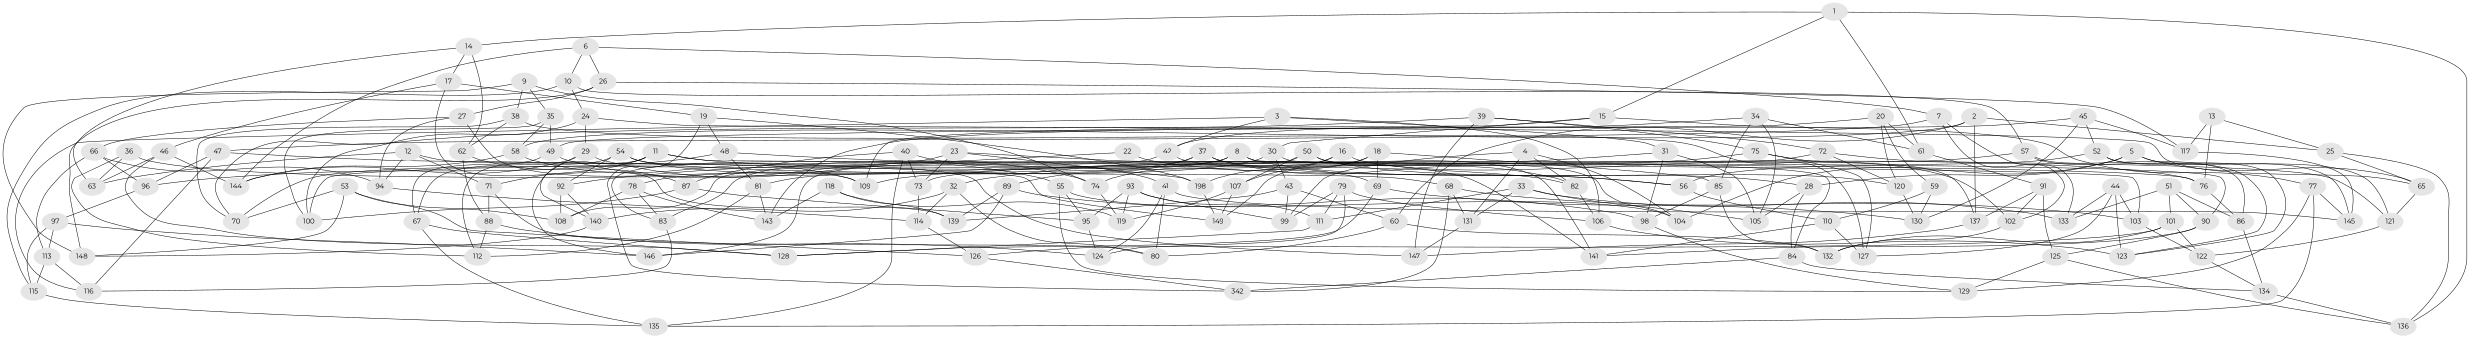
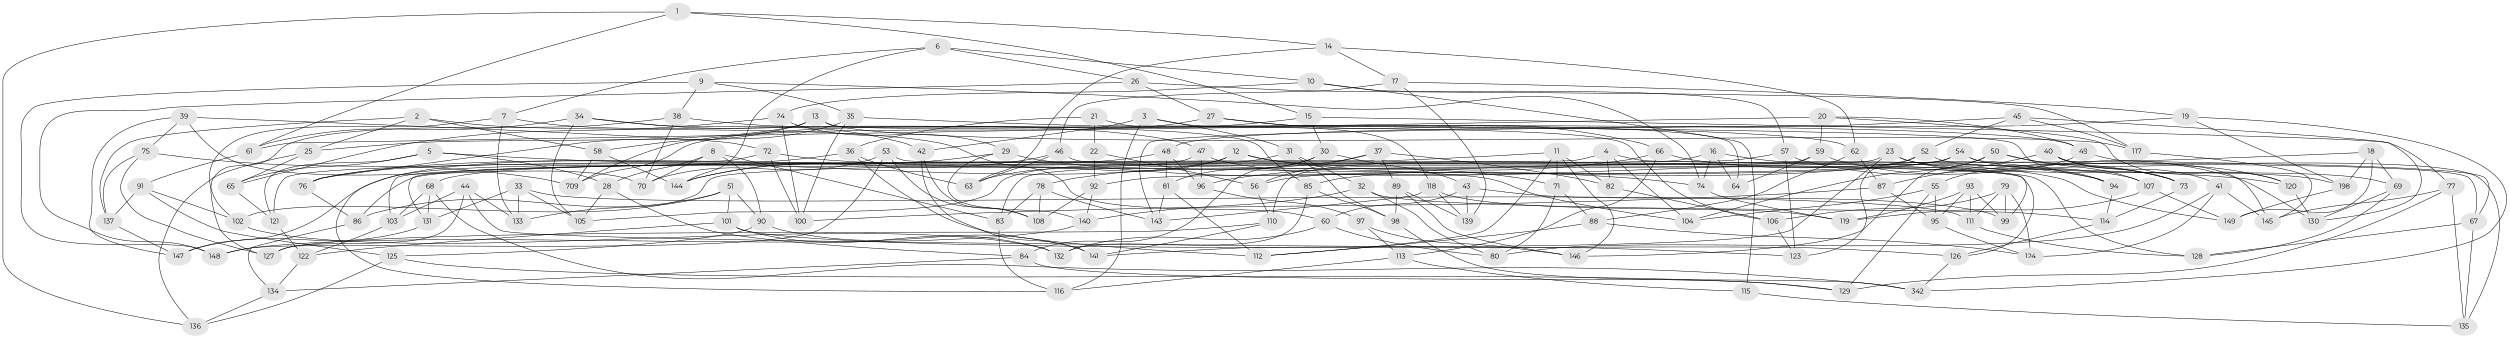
  graph {
    fontname=Montserrat
    node [color=gray90 fontname=Montserrat style=filled]
    edge [fontname=Montserrat]
    1
    14
    15
    61
    136
    63
    17
    62
    30
    77
-   109
+   109 [label=709]
    91
    2
    25
    58
    60
    137
    65
    144
    80
    132
    147
    3
    31
    42
    106
    116
    105
    32
    98
    141
    108
    123
    4
    82
    99
    104
    131
    5
    28
    121
    84
    122
    6
    7
    10
    26
    47
    102
    133
    24
    57
    115
    148
    117
    27
    149
    96
    8
    70
    83
    90
    125
    9
    35
    38
    74
    49
    100
    127
    119
    29
    73
    86
    135
    11
    103
    112
    146
    71
    12
    94
    88
    114
    13
+   64
    76
    145
    19
    46
    139
    87
    43
    81
    129
    16
    107
    n98 [label=198]
    48
    n100 [label=342]
    128
    18
    69
    85
    130
    20
    59
    120
    55
    67
    110
+   21
    22
    36
    118
    56
    92
    143
    140
    23
    66
    113
    134
    126
    33
    111
    34
    37
    78
    89
    39
    72
    75
    40
    41
    124
    95
    44
    45
    52
    97
    50
    51
    101
    53
    54
    68
    79
    93
    1 -- 14
    1 -- 15
    1 -- 61
    1 -- 136
    14 -- 63
    14 -- 17
    14 -- 62
    15 -- 30
    15 -- 77
    15 -- 109
    61 -- 91
    17 -- 19
    17 -- 46
    17 -- 139
    62 -- 88
    62 -- 87
    30 -- 84
    30 -- 43
    30 -- 81
    77 -- 135
    77 -- 145
    77 -- 129
    91 -- 137
    91 -- 102
    91 -- 125
    2 -- 25
    2 -- 58
    2 -- 60
    2 -- 137
    25 -- 136
    25 -- 65
    58 -- 109
    58 -- 144
    60 -- 80
    60 -- 132
    137 -- 147
    65 -- 121
    3 -- 31
    3 -- 42
    3 -- 106
    3 -- 116
    31 -- 105
    31 -- 32
    31 -- 98
    42 -- 141
    42 -- 108
    106 -- 123
    32 -- 80
    32 -- 114
    32 -- 140
    98 -- 129
    4 -- 82
    4 -- 99
    4 -- 104
    4 -- 131
    82 -- 106
    131 -- 147
    5 -- 65
    5 -- 104
    5 -- 28
    5 -- 121
    28 -- 105
    28 -- 84
    121 -- 122
    84 -- n100
    84 -- 134
    122 -- 134
    6 -- 144
    6 -- 7
    6 -- 10
    6 -- 26
    7 -- 47
    7 -- 102
    7 -- 133
    10 -- 24
    10 -- 57
    10 -- 115
    26 -- 148
    26 -- 117
    26 -- 27
    47 -- 116
    47 -- 149
    47 -- 96
    102 -- 132
    24 -- 65
    24 -- 100
    24 -- 29
    57 -- 123
    57 -- 73
    57 -- 86
    115 -- 135
    117 -- 145
    27 -- 109
    27 -- 94
    27 -- 66
    96 -- 97
    8 -- 28
    8 -- 70
    8 -- 83
    8 -- 90
    83 -- 116
    90 -- 141
    90 -- 125
    125 -- 136
    125 -- 129
    9 -- 148
    9 -- 35
    9 -- 38
    9 -- 74
    35 -- 58
    35 -- 49
    35 -- 100
    38 -- 62
    38 -- 70
    38 -- 127
    74 -- 119
    49 -- 55
    49 -- 67
    29 -- 144
    29 -- 74
    29 -- 140
    73 -- 114
    86 -- 134
    11 -- 82
    11 -- 103
    11 -- 112
    11 -- 146
    11 -- 71
    103 -- 122
    71 -- 80
    71 -- 88
    12 -- 63
    12 -- 147
    12 -- 71
    12 -- 94
    94 -- 114
    88 -- 112
    88 -- 124
    114 -- 126
    13 -- 25
    13 -- 117
+   13 -- 64
    13 -- 76
    76 -- 86
    19 -- n98
    19 -- 48
    19 -- n100
    46 -- 63
    46 -- 144
    46 -- 128
    87 -- 100
    87 -- 95
    43 -- 60
    43 -- 99
    43 -- 139
    81 -- 112
    81 -- 143
    16 -- 102
    16 -- 74
+   16 -- 64
    16 -- 107
    107 -- 149
    107 -- 119
    n98 -- 149
    48 -- 96
    48 -- 76
    48 -- 81
    18 -- 149
    18 -- n98
    18 -- 69
    18 -- 85
    69 -- 128
    69 -- 130
    85 -- 132
    85 -- 98
    20 -- 61
    20 -- 49
    20 -- 59
    20 -- 120
+   59 -- 64
    59 -- 130
    59 -- 110
    120 -- 130
    55 -- 104
    55 -- 129
    55 -- 95
    67 -- 135
    67 -- 128
    110 -- 141
    110 -- 127
+   21 -- 22
+   21 -- 36
+   21 -- 118
    22 -- 56
    22 -- 92
    36 -- 63
    36 -- 112
    36 -- 76
    118 -- 119
    118 -- 139
    118 -- 143
    56 -- 110
    92 -- 108
    92 -- 140
    140 -- 148
    23 -- 141
    23 -- 83
    23 -- 73
    23 -- n98
    66 -- 96
    66 -- 94
    66 -- 113
    113 -- 116
    113 -- 115
    134 -- 136
    126 -- n100
    33 -- 105
    33 -- 131
    33 -- 133
    33 -- 111
    111 -- 128
    34 -- 61
    34 -- 42
    34 -- 105
    34 -- 85
    37 -- 82
    37 -- 56
    37 -- 78
    37 -- 89
    78 -- 108
    78 -- 83
    78 -- 143
    89 -- 98
    89 -- 146
    89 -- 139
    39 -- 147
    39 -- 70
    39 -- 72
    39 -- 75
    72 -- 121
    72 -- 100
    72 -- 120
    75 -- 109
    75 -- 137
    75 -- 127
    40 -- 73
    40 -- 135
    40 -- 87
    40 -- 41
    41 -- 80
    41 -- 145
    41 -- 124
    95 -- 124
    44 -- 123
    44 -- 133
    44 -- 127
    44 -- 103
    45 -- 117
    45 -- 130
    45 -- 143
    45 -- 52
    52 -- 123
    52 -- 145
    52 -- 56
-   97 -- 115
    97 -- 146
    97 -- 113
    50 -- 104
    50 -- 146
    50 -- 107
    50 -- 120
    51 -- 133
    51 -- 90
    51 -- 86
    51 -- 101
    101 -- 132
    101 -- 122
    101 -- 126
    53 -- 108
    53 -- 148
    53 -- 70
    53 -- 126
    54 -- 69
    54 -- 67
    54 -- 92
    54 -- 68
    68 -- 131
    68 -- 103
    68 -- n100
    79 -- 106
    79 -- 99
    79 -- 111
    79 -- 124
    93 -- 99
    93 -- 119
    93 -- 111
    93 -- 95
  }
